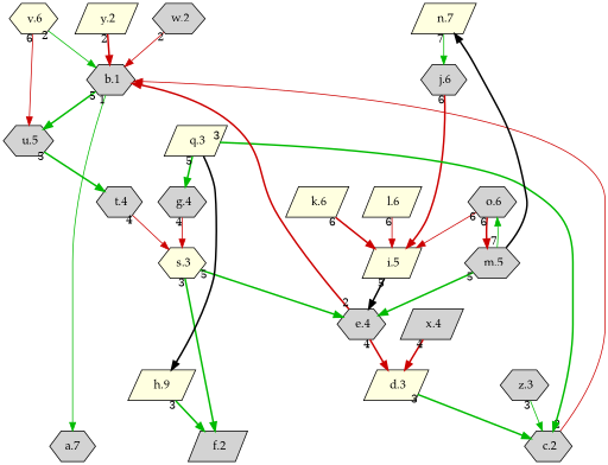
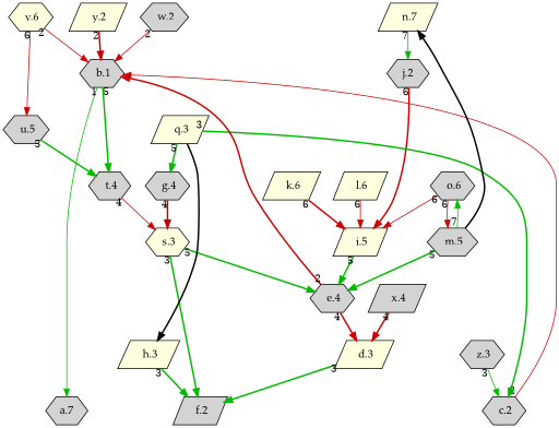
  digraph {
    rankdir=TB
    node [fillcolor=lightgrey fontname=Palatino fontsize=14 shape=hexagon style=filled]
    edge [color="#CC0000" dir=forward fontsize=12 labeldistance=1.5 style=bold taillabel=6]
    n1 [label="a.7"]
    n2 [fillcolor=lightyellow label=" n.7" shape=parallelogram]
-   n3 [label=" j.6"]
+   n3 [label="j.2"]
    n4 [label=" b.1"]
    n5 [label=" t.4"]
    n6 [fillcolor=lightyellow label=" s.3"]
    n7 [label=" z.3"]
    n8 [label=" c.2"]
-   n9 [fillcolor=lightyellow label="h.9" shape=parallelogram]
+   n9 [fillcolor=lightyellow label=" h.3" shape=parallelogram]
    n10 [label=" f.2" shape=parallelogram]
    n11 [fillcolor=lightyellow label=" q.3" shape=parallelogram]
    n12 [label=" g.4"]
    n13 [label=" e.4"]
    n14 [fillcolor=lightyellow label=" d.3" shape=parallelogram]
    n15 [label=" u.5"]
    n16 [fillcolor=lightyellow label=" i.5" shape=parallelogram]
    n17 [label=" m.5"]
    n18 [label=" o.6"]
    n19 [fillcolor=lightyellow label=" y.2" shape=parallelogram]
    n20 [label=" w.2"]
    n21 [label=" x.4" shape=parallelogram]
    n22 [fillcolor=lightyellow label=" k.6" shape=parallelogram]
    n23 [fillcolor=lightyellow label=" l.6" shape=parallelogram]
    n24 [fillcolor=lightyellow label=" v.6"]
    subgraph sub_1 {
      rank=max
      n1
    }
    subgraph sub_2 {
      rank=min
      n2
    }
    n2 -> n3 [color="#00BB00" style=solid taillabel=7]
    n3 -> n16
    n4 -> n1 [color="#00BB00" style=solid taillabel=1]
-   n4 -> n15 [color="#00BB00" taillabel=5]
+   n4 -> n5 [color="#00BB00" taillabel=5]
    n5 -> n6 [style=solid taillabel=4]
    n6 -> n10 [color="#00BB00" taillabel=3]
    n6 -> n13 [color="#00BB00" taillabel=5]
    n7 -> n8 [color="#00BB00" style=solid taillabel=3]
    n8 -> n4 [style=solid taillabel=2]
    n9 -> n10 [color="#00BB00" taillabel=3]
    n11 -> n8 [color="#00BB00" taillabel=3]
    n11 -> n9 [color=black constraint=false taillabel=""]
    n11 -> n12 [color="#00BB00" taillabel=5]
-   n12 -> n6 [style=solid taillabel=4]
+   n12 -> n6 [taillabel=4]
    n13 -> n4 [taillabel=2]
    n13 -> n14 [taillabel=4]
-   n14 -> n8 [color="#00BB00" taillabel=3]
+   n14 -> n10 [color="#00BB00" taillabel=3]
    n15 -> n5 [color="#00BB00" taillabel=5]
-   n16 -> n13 [color=black taillabel=5]
+   n16 -> n13 [color="#00BB00" taillabel=5]
    n17 -> n2 [color=black constraint=false taillabel=""]
    n17 -> n13 [color="#00BB00" taillabel=5]
    n17 -> n18 [color="#00BB00" style=solid taillabel=7]
    n18 -> n16 [style=solid]
-   n18 -> n17
+   n18 -> n17 [style=solid]
    n19 -> n4 [taillabel=2]
    n20 -> n4 [style=solid taillabel=2]
    n21 -> n14 [taillabel=4]
    n22 -> n16
    n23 -> n16 [style=solid]
-   n24 -> n4 [color="#00BB00" style=solid taillabel=2]
+   n24 -> n4 [style=solid taillabel=2]
    n24 -> n15 [style=solid]
  }
